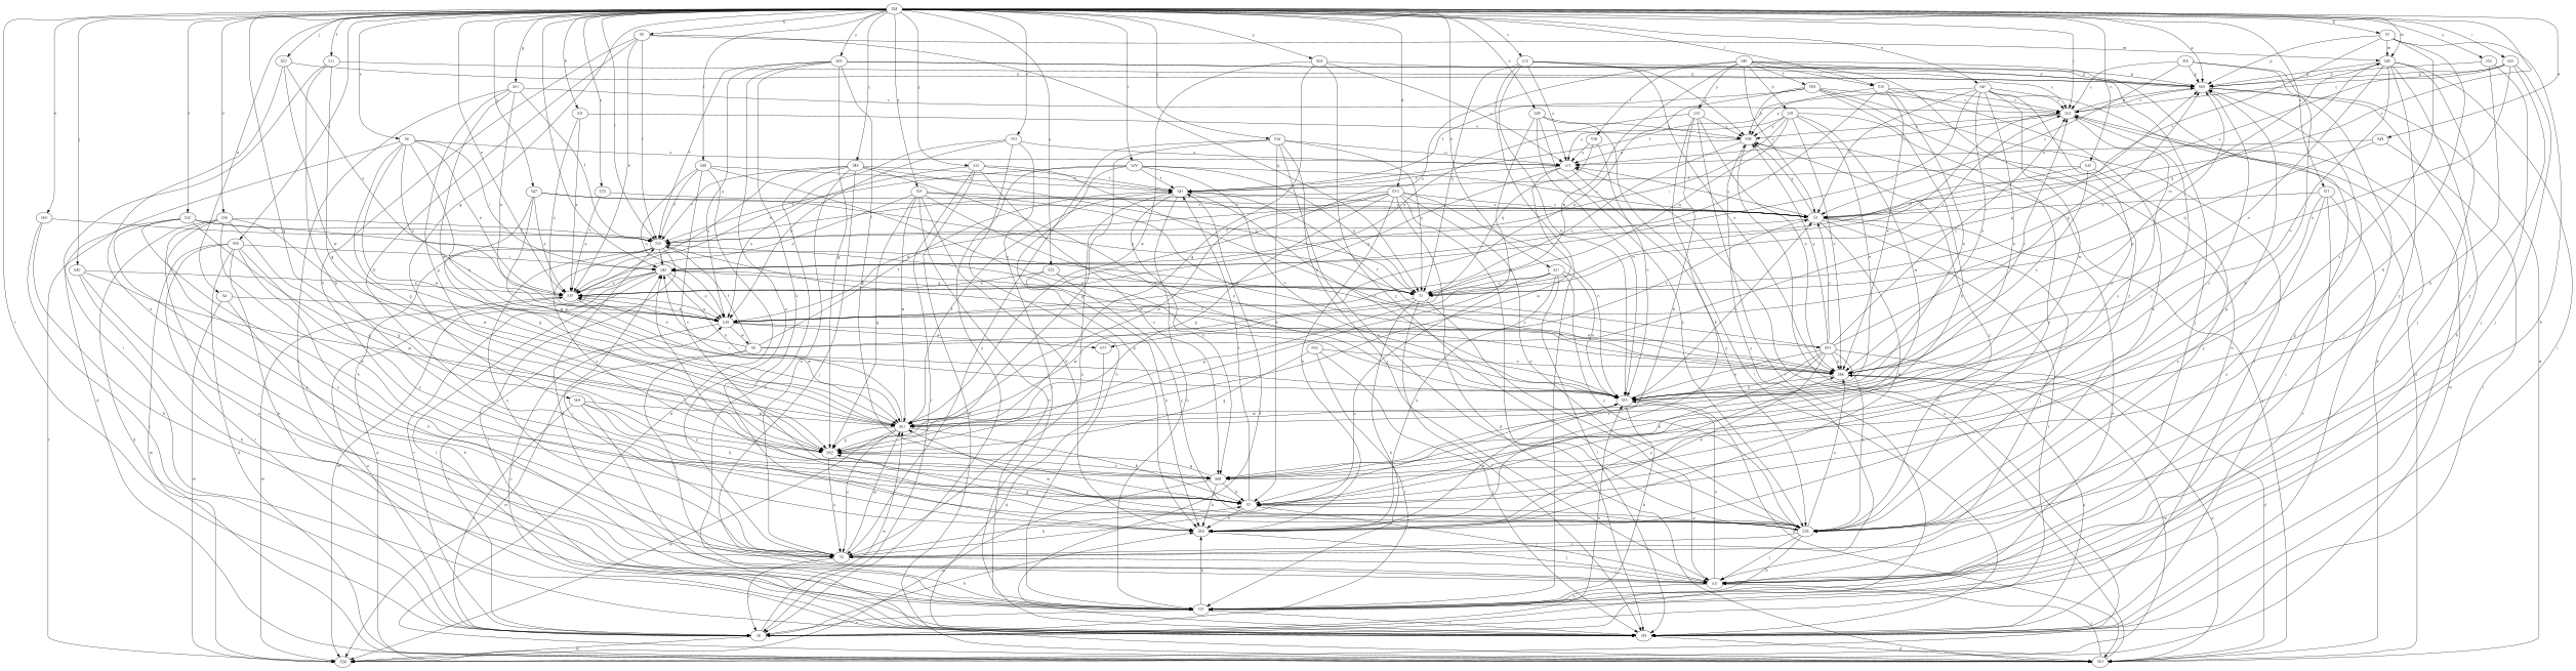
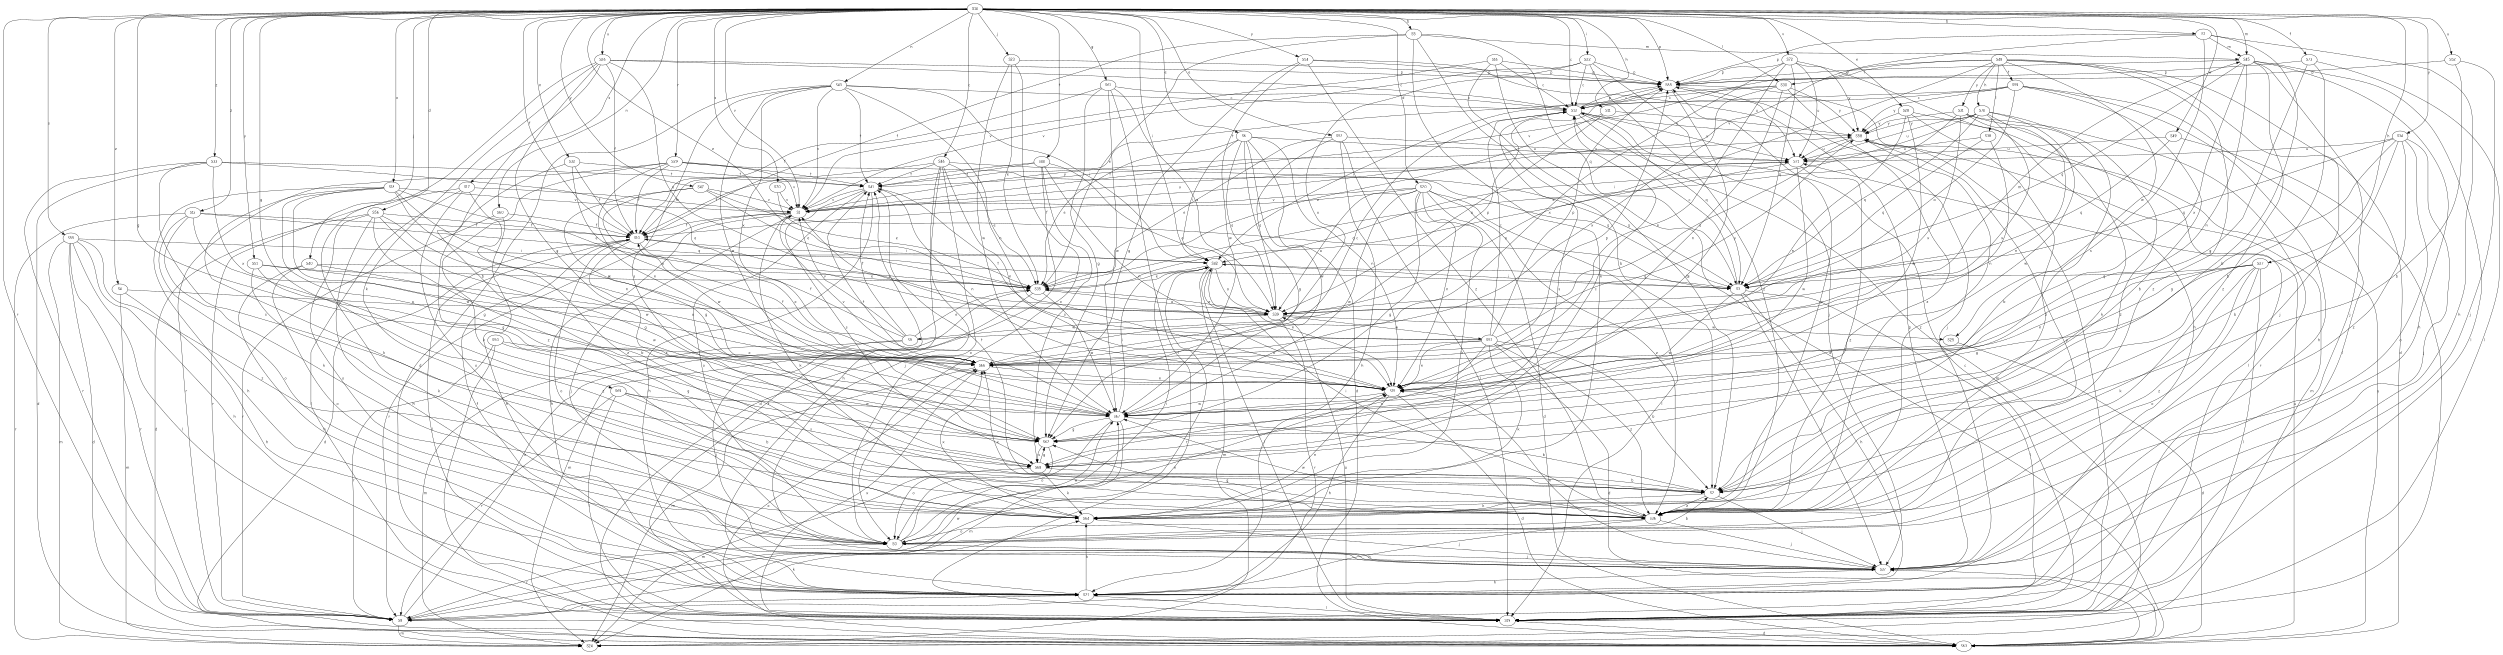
  strict digraph {
    fontname="Comic Neue"
    node [fontname="Comic Neue"]
    edge [fontname="Comic Neue"]
    S14
    S7
    S5
    S46
    S13
    S20
    S56
    S53
    S6
    S35
    S73
    S10
    S69
    S61
    S62
    S11
    S27
    S22
    S42
    S40
    S23
    S30
    S45
    S60
    S32
    S28
    S43
    S18
    S65
    S29
    S8
    S70
    S55
    S17
    S44
    S26
    S52
    S72
    S1
    S49
    S34
    S54
    S47
    S51
    S4
    S33
    S12
    S2
    S21
    S68
    S64
    S3
    S37
    S41
    S15
    S0
    S24
    S71
    S58
    S63
    S36
    S19
    S39
    S67
    S66
    S48
    S74
    S38
    S59
    S25
    S31
    S50
    S16
    S9
    S57
    S14 -> S7 [label=b]
    S14 -> S5 [label=b]
    S14 -> S46 [label=c]
    S14 -> S13 [label=c]
    S14 -> S20 [label=d]
    S14 -> S56 [label=d]
    S14 -> S53 [label=e]
    S14 -> S6 [label=e]
    S14 -> S35 [label=e]
    S14 -> S73 [label=f]
    S14 -> S10 [label=f]
    S14 -> S69 [label=g]
    S14 -> S61 [label=g]
    S14 -> S62 [label=g]
    S14 -> S11 [label=h]
    S14 -> S27 [label=h]
    S14 -> S22 [label=i]
    S14 -> S42 [label=i]
    S14 -> S40 [label=j]
    S14 -> S23 [label=j]
    S14 -> S30 [label=l]
    S14 -> S45 [label=m]
    S14 -> S60 [label=n]
    S14 -> S32 [label=n]
    S14 -> S28 [label=n]
    S14 -> S43 [label=n]
    S14 -> S18 [label=o]
    S14 -> S65 [label=p]
    S14 -> S29 [label=r]
    S14 -> S8 [label=r]
    S14 -> S70 [label=s]
    S14 -> S55 [label=s]
    S14 -> S17 [label=s]
    S14 -> S44 [label=t]
    S14 -> S26 [label=u]
    S14 -> S52 [label=u]
    S14 -> S72 [label=v]
    S14 -> S1 [label=v]
    S14 -> S49 [label=w]
    S14 -> S34 [label=y]
    S14 -> S54 [label=y]
    S14 -> S47 [label=y]
    S14 -> S51 [label=y]
    S14 -> S4 [label=z]
    S14 -> S33 [label=z]
    S14 -> S12 [label=z]
    S7 -> S45 [label=m]
    S7 -> S65 [label=p]
    S7 -> S1 [label=v]
    S7 -> S2 [label=b]
    S7 -> S21 [label=h]
    S7 -> S68 [label=s]
    S5 -> S35 [label=e]
    S5 -> S10 [label=f]
    S5 -> S45 [label=m]
    S5 -> S2 [label=b]
    S5 -> S64 [label=k]
    S5 -> S3 [label=q]
    S46 -> S35 [label=e]
    S46 -> S10 [label=f]
    S46 -> S21 [label=h]
    S46 -> S3 [label=q]
    S46 -> S37 [label=j]
    S46 -> S41 [label=t]
    S46 -> S15 [label=n]
    S46 -> S0 [label=o]
    S13 -> S65 [label=p]
    S13 -> S68 [label=s]
    S13 -> S3 [label=q]
    S13 -> S24 [label=m]
    S13 -> S71 [label=u]
    S13 -> S58 [label=y]
    S20 -> S10 [label=f]
    S20 -> S62 [label=g]
    S20 -> S1 [label=v]
    S20 -> S64 [label=k]
    S20 -> S15 [label=n]
    S20 -> S63 [label=d]
    S20 -> S36 [label=z]
    S20 -> S19 [label=l]
    S20 -> S39 [label=a]
    S20 -> S67 [label=w]
    S56 -> S10 [label=f]
    S56 -> S62 [label=g]
    S56 -> S2 [label=b]
    S56 -> S21 [label=h]
    S56 -> S0 [label=o]
    S56 -> S63 [label=d]
    S56 -> S67 [label=w]
    S53 -> S35 [label=e]
    S53 -> S21 [label=h]
    S53 -> S71 [label=u]
    S53 -> S19 [label=l]
    S53 -> S39 [label=a]
    S6 -> S35 [label=e]
    S6 -> S62 [label=g]
    S6 -> S42 [label=i]
    S6 -> S15 [label=n]
    S6 -> S71 [label=u]
    S6 -> S63 [label=d]
    S6 -> S39 [label=a]
    S6 -> S67 [label=w]
    S35 -> S24 [label=m]
    S35 -> S39 [label=a]
    S35 -> S67 [label=w]
    S73 -> S62 [label=g]
    S73 -> S65 [label=p]
    S73 -> S2 [label=b]
    S73 -> S19 [label=l]
    S10 -> S42 [label=i]
    S10 -> S68 [label=s]
    S10 -> S0 [label=o]
    S10 -> S63 [label=d]
    S10 -> S19 [label=l]
    S10 -> S66 [label=x]
    S69 -> S8 [label=r]
    S69 -> S2 [label=b]
    S69 -> S68 [label=s]
    S69 -> S19 [label=l]
    S69 -> S67 [label=w]
    S61 -> S13 [label=c]
    S61 -> S10 [label=f]
    S61 -> S62 [label=g]
    S61 -> S19 [label=l]
    S61 -> S39 [label=a]
    S61 -> S67 [label=w]
    S62 -> S68 [label=s]
    S62 -> S0 [label=o]
    S11 -> S35 [label=e]
    S11 -> S58 [label=y]
    S11 -> S39 [label=a]
    S27 -> S62 [label=g]
    S27 -> S64 [label=k]
    S27 -> S3 [label=q]
    S27 -> S15 [label=n]
    S27 -> S0 [label=o]
    S27 -> S36 [label=z]
    S27 -> S19 [label=l]
    S22 -> S13 [label=c]
    S22 -> S65 [label=p]
    S22 -> S1 [label=v]
    S22 -> S37 [label=j]
    S22 -> S36 [label=z]
    S22 -> S66 [label=x]
    S42 -> S35 [label=e]
    S42 -> S8 [label=r]
    S42 -> S3 [label=q]
    S42 -> S15 [label=n]
    S42 -> S24 [label=m]
    S42 -> S19 [label=l]
    S42 -> S39 [label=a]
    S40 -> S35 [label=e]
    S40 -> S21 [label=h]
    S40 -> S0 [label=o]
    S40 -> S67 [label=w]
    S23 -> S35 [label=e]
    S23 -> S65 [label=p]
    S23 -> S0 [label=o]
    S23 -> S67 [label=w]
    S30 -> S13 [label=c]
    S30 -> S42 [label=i]
    S30 -> S15 [label=n]
    S30 -> S58 [label=y]
    S30 -> S36 [label=z]
    S30 -> S66 [label=x]
    S45 -> S65 [label=p]
    S45 -> S21 [label=h]
    S45 -> S3 [label=q]
    S45 -> S37 [label=j]
    S45 -> S15 [label=n]
    S45 -> S36 [label=z]
    S45 -> S19 [label=l]
    S45 -> S66 [label=x]
    S60 -> S10 [label=f]
    S60 -> S8 [label=r]
    S60 -> S21 [label=h]
    S32 -> S10 [label=f]
    S32 -> S41 [label=t]
    S32 -> S36 [label=z]
    S32 -> S66 [label=x]
    S28 -> S15 [label=n]
    S28 -> S58 [label=y]
    S28 -> S36 [label=z]
    S28 -> S19 [label=l]
    S28 -> S67 [label=w]
    S43 -> S13 [label=c]
    S43 -> S42 [label=i]
    S43 -> S1 [label=v]
    S43 -> S68 [label=s]
    S43 -> S41 [label=t]
    S43 -> S15 [label=n]
    S43 -> S63 [label=d]
    S43 -> S67 [label=w]
    S43 -> S66 [label=x]
    S18 -> S35 [label=e]
    S18 -> S62 [label=g]
    S18 -> S1 [label=v]
    S18 -> S21 [label=h]
    S18 -> S64 [label=k]
    S18 -> S15 [label=n]
    S18 -> S67 [label=w]
    S18 -> S66 [label=x]
    S65 -> S13 [label=c]
    S65 -> S68 [label=s]
    S65 -> S37 [label=j]
    S65 -> S19 [label=l]
    S29 -> S10 [label=f]
    S29 -> S8 [label=r]
    S29 -> S1 [label=v]
    S29 -> S64 [label=k]
    S29 -> S3 [label=q]
    S29 -> S41 [label=t]
    S29 -> S15 [label=n]
    S8 -> S35 [label=e]
    S8 -> S64 [label=k]
-   S8 -> S15 [label=n]
+   S0 -> S15 [label=n]
    S8 -> S24 [label=m]
    S8 -> S67 [label=w]
    S70 -> S35 [label=e]
    S70 -> S1 [label=v]
    S55 -> S42 [label=i]
    S55 -> S8 [label=r]
    S55 -> S21 [label=h]
    S55 -> S24 [label=m]
    S55 -> S63 [label=d]
    S55 -> S36 [label=z]
    S55 -> S19 [label=l]
    S17 -> S8 [label=r]
    S17 -> S1 [label=v]
    S17 -> S0 [label=o]
    S17 -> S36 [label=z]
    S17 -> S19 [label=l]
    S44 -> S10 [label=f]
    S44 -> S68 [label=s]
    S44 -> S41 [label=t]
    S44 -> S15 [label=n]
    S44 -> S63 [label=d]
    S44 -> S39 [label=a]
    S26 -> S13 [label=c]
    S26 -> S10 [label=f]
    S26 -> S62 [label=g]
    S26 -> S65 [label=p]
    S26 -> S2 [label=b]
    S26 -> S64 [label=k]
    S26 -> S0 [label=o]
    S26 -> S39 [label=a]
    S52 -> S65 [label=p]
    S52 -> S2 [label=b]
    S52 -> S37 [label=j]
    S72 -> S65 [label=p]
    S72 -> S21 [label=h]
    S72 -> S3 [label=q]
    S72 -> S15 [label=n]
    S72 -> S71 [label=u]
    S72 -> S58 [label=y]
    S72 -> S66 [label=x]
    S1 -> S10 [label=f]
    S1 -> S8 [label=r]
    S1 -> S21 [label=h]
    S1 -> S64 [label=k]
    S1 -> S37 [label=j]
    S1 -> S71 [label=u]
    S1 -> S58 [label=y]
    S49 -> S3 [label=q]
    S49 -> S71 [label=u]
    S49 -> S19 [label=l]
    S34 -> S62 [label=g]
    S34 -> S2 [label=b]
    S34 -> S3 [label=q]
    S34 -> S37 [label=j]
    S34 -> S0 [label=o]
    S34 -> S71 [label=u]
    S34 -> S36 [label=z]
    S54 -> S62 [label=g]
    S54 -> S65 [label=p]
    S54 -> S71 [label=u]
    S54 -> S36 [label=z]
    S54 -> S67 [label=w]
    S47 -> S35 [label=e]
    S47 -> S62 [label=g]
    S47 -> S1 [label=v]
    S47 -> S3 [label=q]
    S47 -> S67 [label=w]
    S51 -> S35 [label=e]
    S51 -> S64 [label=k]
    S51 -> S36 [label=z]
    S51 -> S66 [label=x]
    S4 -> S21 [label=h]
    S4 -> S24 [label=m]
    S4 -> S39 [label=a]
    S33 -> S8 [label=r]
    S33 -> S68 [label=s]
    S33 -> S41 [label=t]
    S33 -> S63 [label=d]
    S33 -> S39 [label=a]
    S33 -> S66 [label=x]
    S12 -> S10 [label=f]
    S12 -> S62 [label=g]
    S12 -> S64 [label=k]
    S12 -> S3 [label=q]
    S12 -> S0 [label=o]
    S12 -> S24 [label=r]
    S2 -> S64 [label=k]
    S2 -> S37 [label=j]
    S2 -> S41 [label=t]
    S2 -> S36 [label=z]
    S21 -> S8 [label=r]
    S21 -> S64 [label=k]
    S21 -> S19 [label=l]
    S68 -> S13 [label=c]
    S68 -> S62 [label=g]
    S68 -> S2 [label=b]
    S68 -> S64 [label=k]
    S68 -> S24 [label=m]
    S64 -> S65 [label=p]
    S64 -> S37 [label=j]
    S64 -> S15 [label=n]
    S64 -> S66 [label=x]
    S3 -> S13 [label=c]
    S3 -> S42 [label=i]
    S3 -> S21 [label=h]
    S3 -> S37 [label=j]
    S3 -> S19 [label=l]
    S3 -> S67 [label=w]
    S37 -> S10 [label=f]
    S37 -> S65 [label=p]
    S37 -> S21 [label=h]
    S37 -> S15 [label=n]
    S41 -> S1 [label=v]
    S41 -> S21 [label=h]
    S41 -> S68 [label=s]
    S41 -> S15 [label=n]
    S41 -> S0 [label=o]
    S15 -> S65 [label=p]
    S15 -> S1 [label=v]
    S15 -> S21 [label=h]
    S15 -> S63 [label=d]
    S15 -> S67 [label=w]
    S0 -> S42 [label=i]
    S0 -> S8 [label=r]
    S0 -> S2 [label=b]
    S0 -> S37 [label=j]
    S0 -> S58 [label=y]
    S0 -> S67 [label=w]
    S71 -> S41 [label=t]
    S71 -> S36 [label=z]
    S71 -> S39 [label=a]
    S71 -> S67 [label=w]
    S58 -> S24 [label=m]
    S58 -> S71 [label=u]
    S58 -> S36 [label=z]
    S58 -> S39 [label=a]
    S63 -> S37 [label=j]
    S63 -> S71 [label=u]
    S63 -> S58 [label=y]
    S63 -> S66 [label=x]
    S36 -> S62 [label=g]
    S36 -> S42 [label=i]
    S36 -> S21 [label=h]
    S36 -> S37 [label=j]
    S36 -> S0 [label=o]
    S36 -> S67 [label=w]
    S36 -> S66 [label=x]
    S19 -> S13 [label=c]
    S19 -> S41 [label=t]
    S19 -> S63 [label=d]
    S19 -> S39 [label=a]
    S19 -> S66 [label=x]
    S39 -> S35 [label=e]
    S39 -> S45 [label=m]
    S39 -> S8 [label=r]
    S39 -> S25 [label=w]
    S39 -> S9 [label=w]
    S39 -> S57 [label=w]
    S67 -> S62 [label=g]
    S67 -> S42 [label=i]
    S67 -> S2 [label=b]
    S67 -> S41 [label=t]
    S67 -> S0 [label=o]
    S67 -> S24 [label=m]
    S66 -> S13 [label=c]
    S66 -> S10 [label=f]
    S66 -> S15 [label=n]
    S66 -> S24 [label=m]
    S48 -> S35 [label=e]
    S48 -> S30 [label=l]
    S48 -> S1 [label=v]
    S48 -> S37 [label=j]
    S48 -> S63 [label=d]
    S48 -> S36 [label=z]
    S48 -> S74 [label=h]
    S48 -> S38 [label=l]
    S48 -> S59 [label=t]
    S48 -> S25 [label=w]
    S48 -> S31 [label=y]
    S74 -> S42 [label=i]
    S74 -> S3 [label=q]
    S74 -> S15 [label=n]
    S74 -> S71 [label=u]
    S74 -> S58 [label=y]
    S74 -> S36 [label=z]
    S74 -> S67 [label=w]
    S74 -> S66 [label=x]
    S38 -> S3 [label=q]
    S38 -> S15 [label=n]
    S38 -> S71 [label=u]
    S59 -> S13 [label=c]
    S59 -> S2 [label=b]
    S59 -> S21 [label=h]
    S59 -> S41 [label=t]
    S59 -> S58 [label=y]
    S59 -> S19 [label=l]
    S59 -> S39 [label=a]
    S25 -> S63 [label=d]
    S31 -> S35 [label=e]
    S31 -> S8 [label=r]
    S31 -> S2 [label=b]
    S31 -> S64 [label=k]
    S31 -> S58 [label=y]
    S31 -> S66 [label=x]
    S50 -> S62 [label=g]
    S50 -> S8 [label=r]
    S50 -> S19 [label=l]
    S50 -> S66 [label=x]
    S16 -> S13 [label=c]
    S16 -> S65 [label=p]
    S16 -> S1 [label=v]
    S16 -> S2 [label=b]
    S16 -> S63 [label=d]
    S9 -> S35 [label=e]
    S9 -> S10 [label=f]
    S9 -> S65 [label=p]
    S9 -> S1 [label=v]
    S9 -> S37 [label=j]
    S9 -> S41 [label=t]
    S9 -> S24 [label=m]
    S57 -> S13 [label=c]
    S57 -> S65 [label=p]
    S57 -> S1 [label=v]
    S57 -> S2 [label=b]
    S57 -> S68 [label=s]
    S57 -> S64 [label=k]
    S57 -> S41 [label=t]
    S57 -> S15 [label=n]
    S57 -> S58 [label=y]
    S57 -> S63 [label=d]
    S57 -> S36 [label=z]
    S57 -> S66 [label=x]
  }
